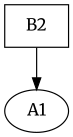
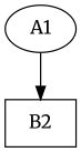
  digraph {
    fontname=Merriweather
    node [bpentry=false bpexit=false cpu=0 fillcolor=white pattern=patternA fontname=Merriweather]
    A1 [beamin=0 beamproc=beamA bpcstart=0 bpid=0 evtno=0 fid=1 flags="0x00000002" gid=0 par="0x000000000000beef" patentry=1 patexit=false reqnobeam=0 shape=oval sid=0 tef=0 toffs=1000 type=tmsg vacc=0]
    B2 [beamproc=beamB flags="0x00000007" patentry=false patexit=true qhi=false qil=false qlo=false shape=rectangle tperiod=1100 type=block]
-   B2 -> A1 [type=defdst fontname=Merriweather]
+   A1 -> B2 [type=defdst fontname=Merriweather]
  }
